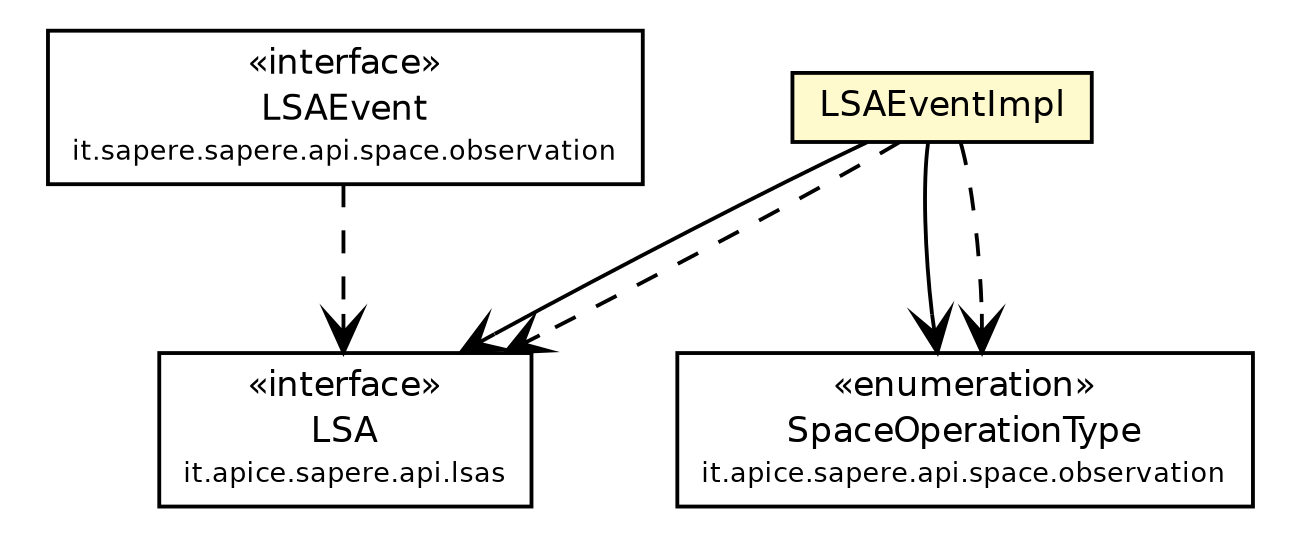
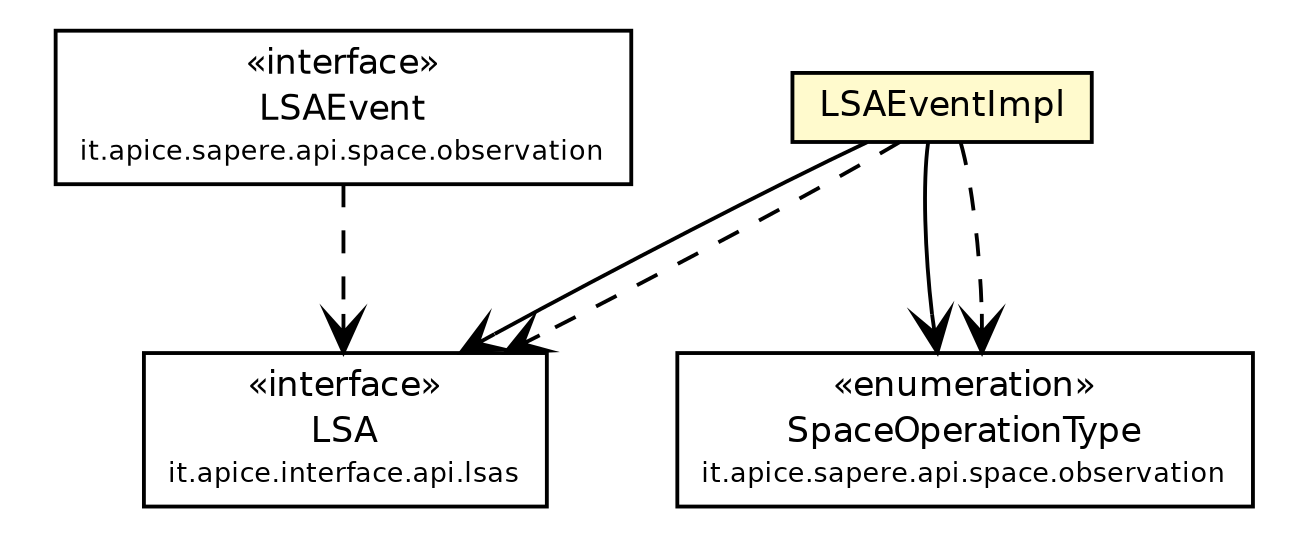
  digraph {
    node [fontcolor=black fontname=Helvetica fontsize=9.0 shape=plaintext]
    edge [arrowhead=open color=black fontcolor=black fontname=Helvetica fontsize=10.0 headport=p labelfontname=Helvetica labelfontsize=10 style=dashed tailport=p]
-   n1 [label=<<table border="0" cellborder="1" cellspacing="0" cellpadding="2" port="p" href="../../../api/lsas/LSA.html"> 		<tr><td><table border="0" cellspacing="0" cellpadding="1"> 			<tr><td> &laquo;interface&raquo; </td></tr> 			<tr><td> LSA </td></tr> 			<tr><td><font point-size="7.0"> it.apice.sapere.api.lsas </font></td></tr> 		</table></td></tr> 		</table>>]
+   n1 [label=<<table border="0" cellborder="1" cellspacing="0" cellpadding="2" port="p" href="../../../api/lsas/LSA.html"> 		<tr><td><table border="0" cellspacing="0" cellpadding="1"> 			<tr><td> &laquo;interface&raquo; </td></tr> 			<tr><td> LSA </td></tr> 			<tr><td><font point-size="7.0"> it.apice.interface.api.lsas </font></td></tr> 		</table></td></tr> 		</table>>]
    n2 [label=<<table border="0" cellborder="1" cellspacing="0" cellpadding="2" port="p" href="../../../api/space/observation/SpaceOperationType.html"> 		<tr><td><table border="0" cellspacing="0" cellpadding="1"> 			<tr><td> &laquo;enumeration&raquo; </td></tr> 			<tr><td> SpaceOperationType </td></tr> 			<tr><td><font point-size="7.0"> it.apice.sapere.api.space.observation </font></td></tr> 		</table></td></tr> 		</table>>]
-   n3 [label=<<table border="0" cellborder="1" cellspacing="0" cellpadding="2" port="p" href="../../../api/space/observation/LSAEvent.html"> 		<tr><td><table border="0" cellspacing="0" cellpadding="1"> 			<tr><td> &laquo;interface&raquo; </td></tr> 			<tr><td> LSAEvent </td></tr> 			<tr><td><font point-size="7.0"> it.sapere.sapere.api.space.observation </font></td></tr> 		</table></td></tr> 		</table>>]
+   n3 [label=<<table border="0" cellborder="1" cellspacing="0" cellpadding="2" port="p" href="../../../api/space/observation/LSAEvent.html"> 		<tr><td><table border="0" cellspacing="0" cellpadding="1"> 			<tr><td> &laquo;interface&raquo; </td></tr> 			<tr><td> LSAEvent </td></tr> 			<tr><td><font point-size="7.0"> it.apice.sapere.api.space.observation </font></td></tr> 		</table></td></tr> 		</table>>]
    n4 [label=<<table border="0" cellborder="1" cellspacing="0" cellpadding="2" port="p" bgcolor="lemonChiffon" href="./LSAEventImpl.html"> 		<tr><td><table border="0" cellspacing="0" cellpadding="1"> 			<tr><td> LSAEventImpl </td></tr> 		</table></td></tr> 		</table>>]
    n3 -> n1
    n4 -> n1 [style=""]
    n4 -> n1
    n4 -> n2 [style=""]
    n4 -> n2
  }
